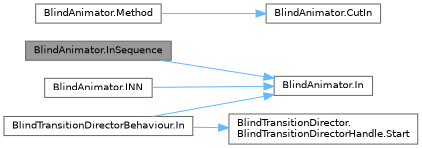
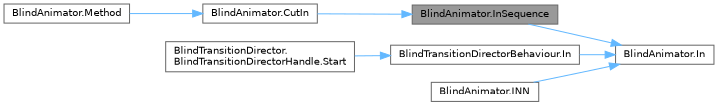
  digraph {
    rankdir=RL
    node [color=grey40 fillcolor=white fontname=Helvetica fontsize=10 shape=box style=filled]
    edge [color=steelblue1 dir=back fontname=Helvetica fontsize=10 labelfontname=Helvetica labelfontsize=10 style=solid]
    n1 [color=gray40 fillcolor=grey60 fontcolor=black height=0.2 label="BlindAnimator.InSequence" width=0.4]
    n2 [height=0.2 label="BlindAnimator.CutIn" width=0.4]
    n3 [height=0.2 label="BlindAnimator.Method" width=0.4]
    n4 [height=0.2 label="BlindAnimator.In" width=0.4]
    n5 [height=0.2 label="BlindTransitionDirectorBehaviour.In" width=0.4]
    n6 [height=0.2 label="BlindAnimator.INN" width=0.4]
    n7 [height=0.2 label="BlindTransitionDirector.\lBlindTransitionDirectorHandle.Start" width=0.4]
+   n1 -> n2
    n2 -> n3
    n4 -> n1
    n4 -> n5
    n4 -> n6
-   n7 -> n5
+   n5 -> n7
  }
